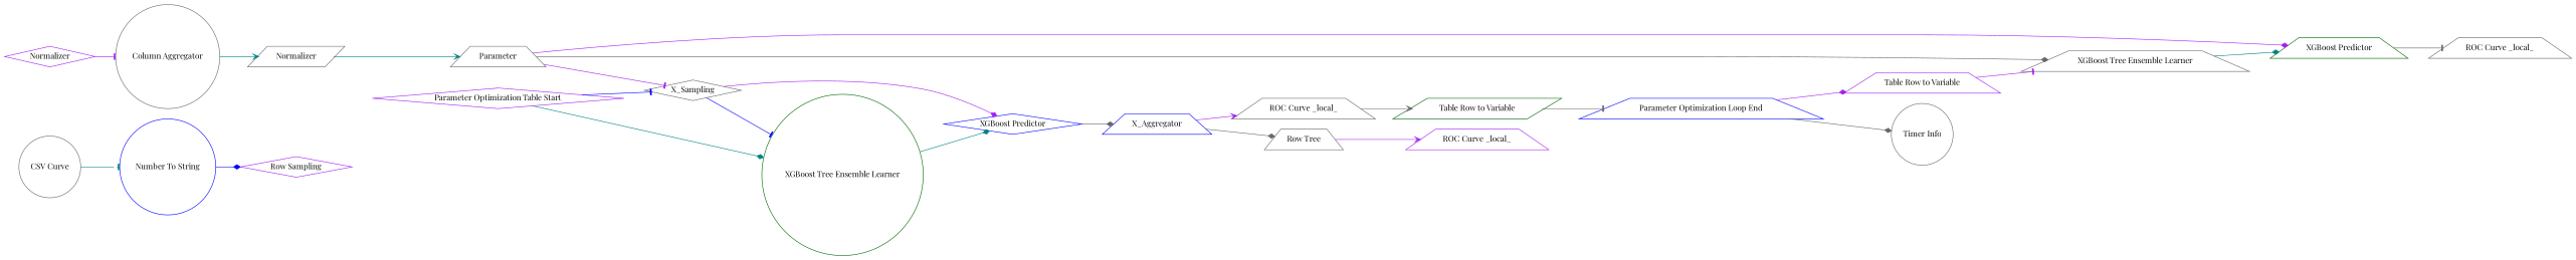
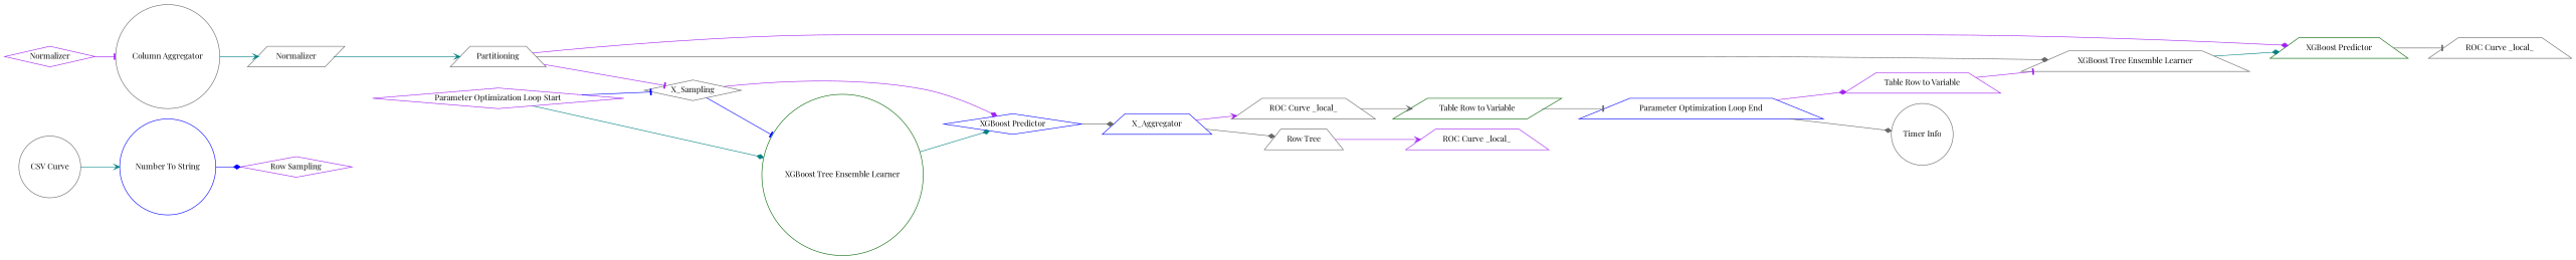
  digraph {
    fontname="Playfair Display"
    rankdir=LR
    node [color=gray40 fontname="Playfair Display" shape=trapezium]
    edge [arrowhead=diamond color=purple fontname="Playfair Display"]
    n1 [label="CSV Curve" shape=circle]
    n2 [color=blue label="Number To String" shape=circle]
    n3 [color=purple label="Row Sampling" shape=diamond]
    n4 [color=purple label=Normalizer shape=diamond]
    n5 [label="Column Aggregator" shape=circle]
    n6 [label=Normalizer shape=parallelogram]
-   n7 [label=Parameter]
+   n7 [label=Partitioning]
    n8 [label=X_Sampling shape=diamond]
    n9 [label="XGBoost Tree Ensemble Learner"]
    n10 [color=darkgreen label="XGBoost Predictor"]
    n11 [color=blue label="XGBoost Predictor" shape=diamond]
    n12 [color=darkgreen label="XGBoost Tree Ensemble Learner" shape=circle]
    n13 [label="ROC Curve _local_"]
    n14 [color=blue label=X_Aggregator]
    n15 [label="ROC Curve _local_"]
    n16 [label="Row Tree"]
    n17 [color=darkgreen label="Table Row to Variable" shape=parallelogram]
    n18 [color=blue label="Parameter Optimization Loop End"]
-   n19 [color=purple label="Parameter Optimization Table Start" shape=diamond]
+   n19 [color=purple label="Parameter Optimization Loop Start" shape=diamond]
    n20 [label="Timer Info" shape=circle]
    n21 [color=purple label="Table Row to Variable"]
    n22 [color=purple label="ROC Curve _local_"]
-   n1 -> n2 [arrowhead=tee color=teal]
+   n1 -> n2 [arrowhead=vee color=teal]
    n2 -> n3 [color=blue]
    n4 -> n5 [arrowhead=tee]
    n5 -> n6 [arrowhead=vee color=teal]
    n6 -> n7 [arrowhead=vee color=teal]
    n7 -> n8 [arrowhead=tee]
    n7 -> n9 [color=gray40]
    n7 -> n10
    n8 -> n11
    n8 -> n12 [arrowhead=tee color=blue]
    n9 -> n10 [color=teal]
    n10 -> n13 [arrowhead=tee color=gray40]
    n11 -> n14 [color=gray40]
    n12 -> n11 [color=teal]
    n14 -> n15 [arrowhead=vee]
    n14 -> n16 [color=gray40]
    n15 -> n17 [arrowhead=vee color=gray40]
    n16 -> n22 [arrowhead=vee]
    n17 -> n18 [arrowhead=tee color=gray40]
    n18 -> n20 [color=gray40]
    n18 -> n21
    n19 -> n8 [arrowhead=tee color=blue]
    n19 -> n12 [color=teal]
    n21 -> n9 [arrowhead=tee]
  }
